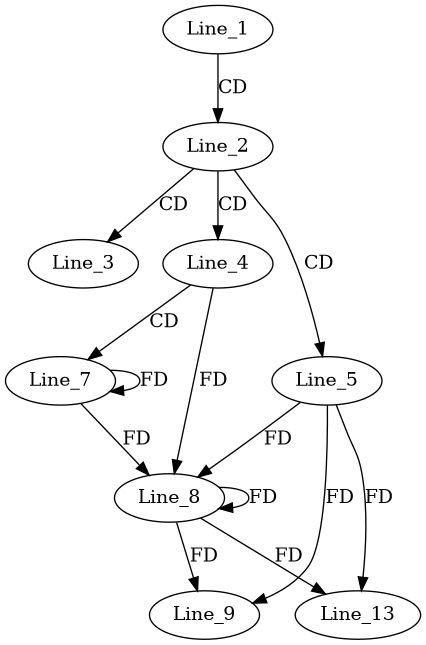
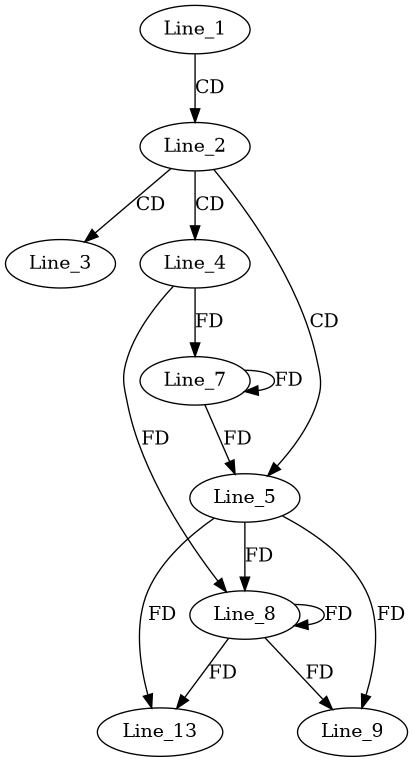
  digraph {
    Line_1
    Line_2
    Line_3
    Line_4
    Line_5
    Line_7
    Line_8
    Line_9
    Line_13
    Line_1 -> Line_2 [label=CD]
    Line_2 -> Line_3 [label=CD]
    Line_2 -> Line_4 [label=CD]
    Line_2 -> Line_5 [label=CD]
-   Line_4 -> Line_7 [label=CD]
+   Line_4 -> Line_7 [label=FD]
    Line_4 -> Line_8 [label=FD]
    Line_5 -> Line_8 [label=FD]
    Line_5 -> Line_9 [label=FD]
    Line_5 -> Line_13 [label=FD]
    Line_7 -> Line_7 [label=FD]
-   Line_7 -> Line_8 [label=FD]
+   Line_7 -> Line_5 [label=FD]
    Line_8 -> Line_8 [label=FD]
    Line_8 -> Line_9 [label=FD]
    Line_8 -> Line_13 [label=FD]
  }
